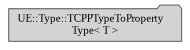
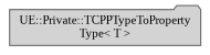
  digraph {
    rankdir=LR
    fontname="Liberation Serif"
-   n1 [color=grey40 fillcolor=lightgrey fontname="Liberation Serif" fontsize=10 height=0.2 label="UE::Type::TCPPTypeToProperty\lType\< T \>" shape=folder style=filled width=0.4]
+   n1 [color=grey40 fillcolor=lightgrey fontname="Liberation Serif" fontsize=10 height=0.2 label="UE::Private::TCPPTypeToProperty\lType\< T \>" shape=folder style=filled width=0.4]
  }
